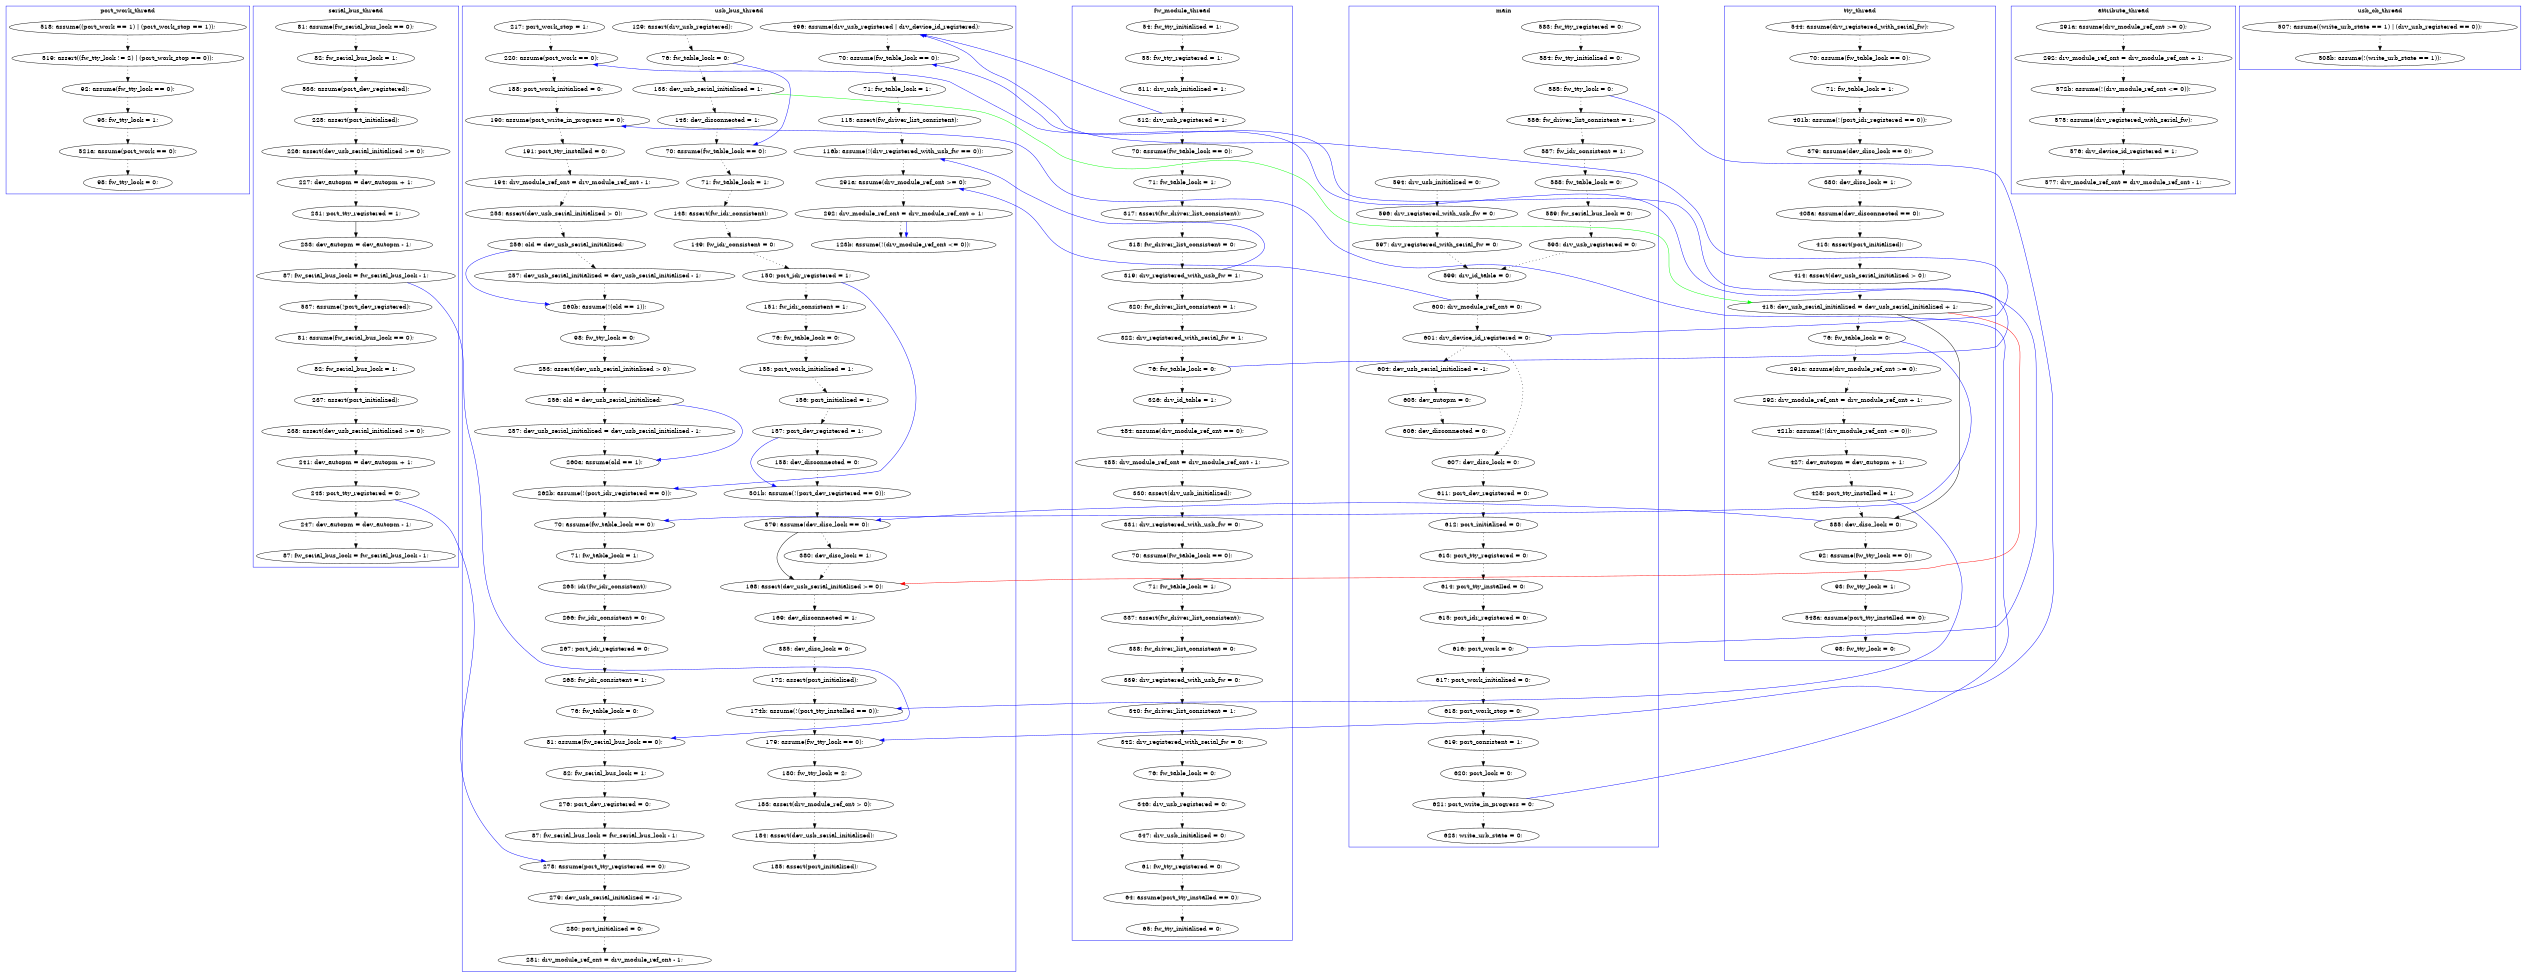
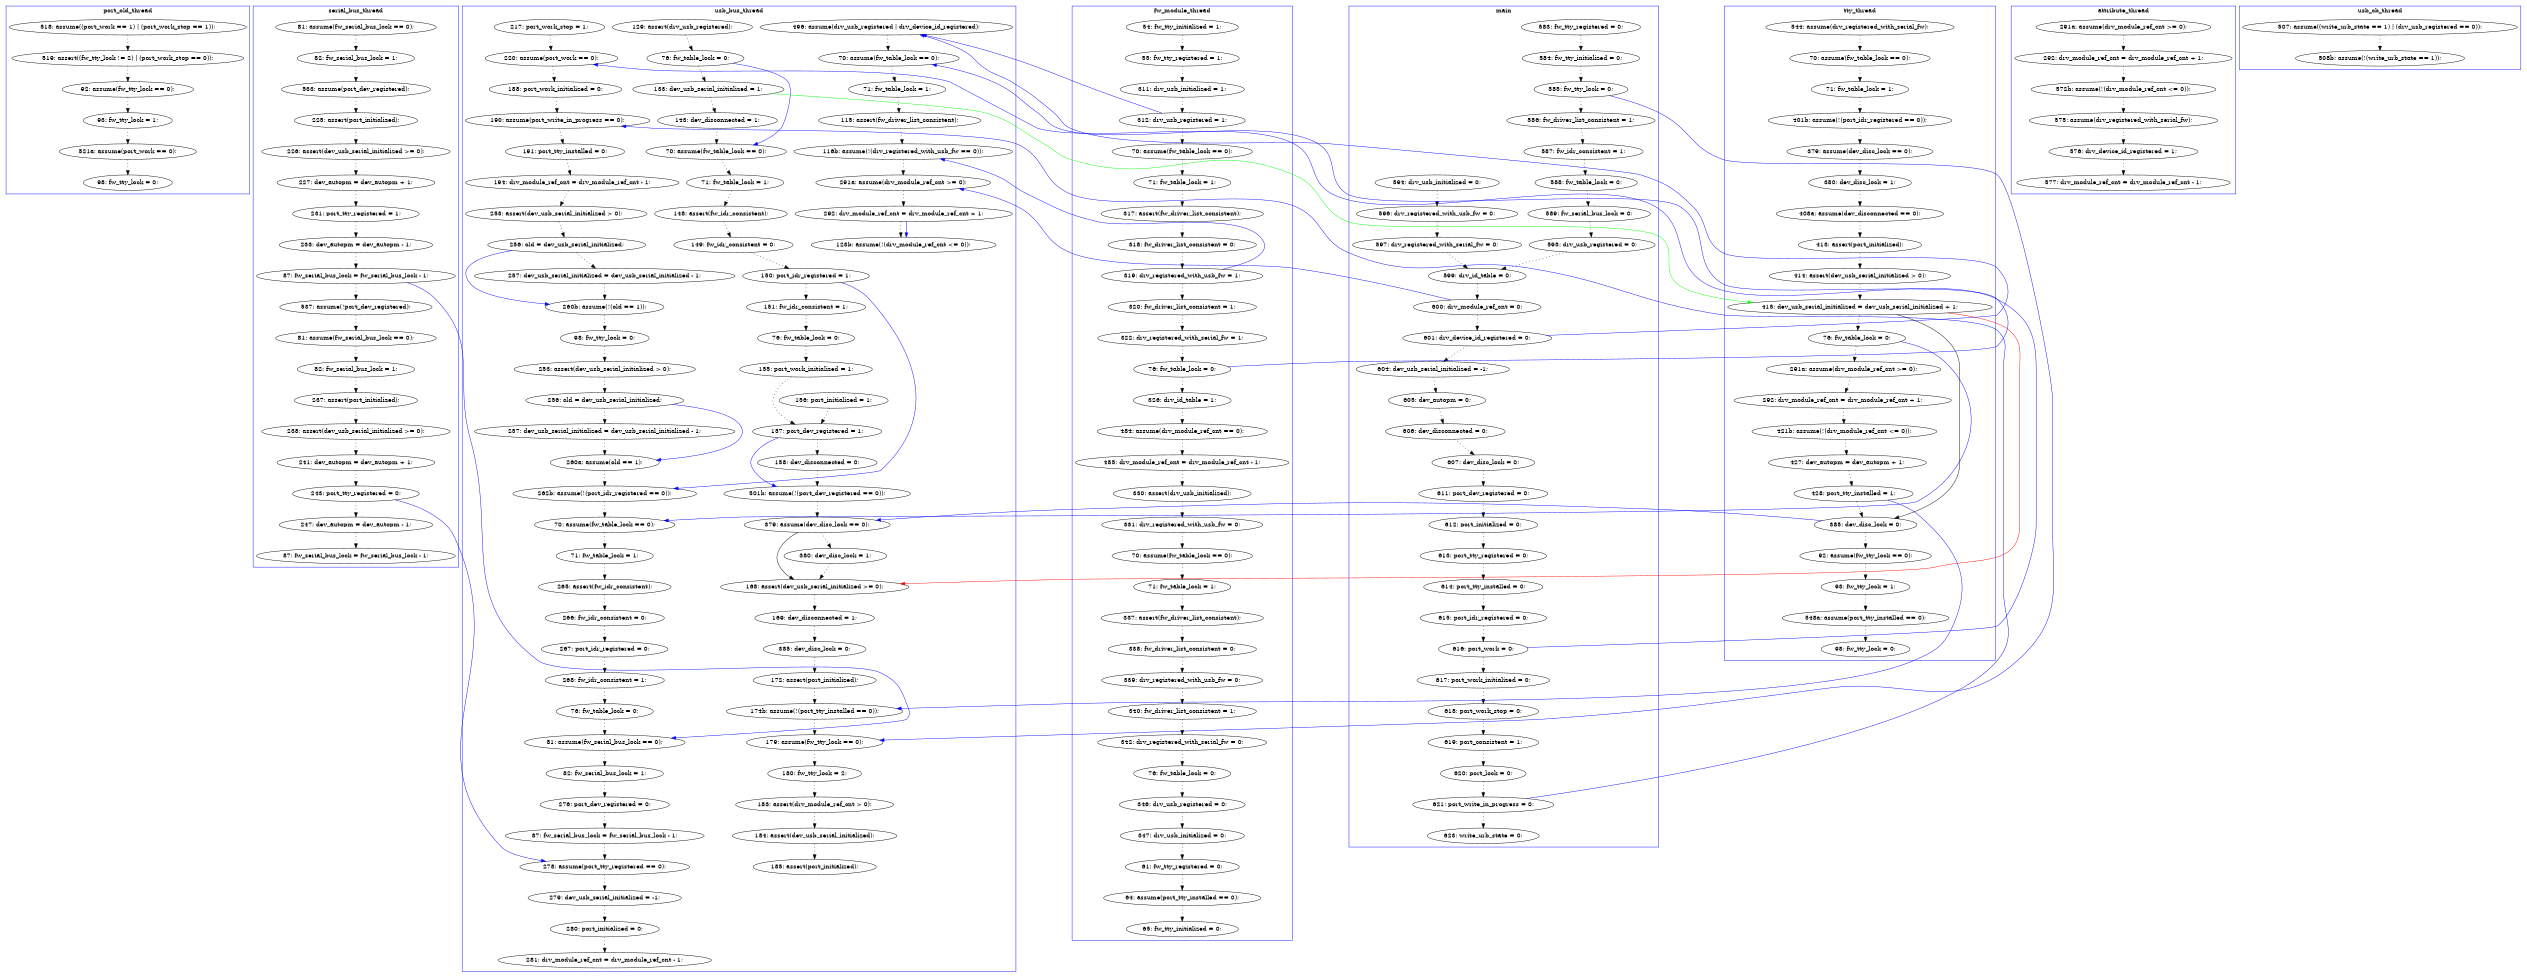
  digraph {
    fontname="DejaVu Serif"
    node [fontname="DejaVu Serif"]
    edge [color=black fontname="DejaVu Serif" style=dotted]
    n1 [label="519: assert((fw_tty_lock != 2) | (port_work_stop == 0));"]
    n2 [label="92: assume(fw_tty_lock == 0);"]
    n3 [label="518: assume((port_work == 1) | (port_work_stop == 1));"]
    n4 [label="521a: assume(port_work == 0);"]
    n5 [label="98: fw_tty_lock = 0;"]
    n6 [label="93: fw_tty_lock = 1;"]
    n7 [label="613: port_tty_registered = 0;"]
    n8 [label="614: port_tty_installed = 0;"]
    n9 [label="601: drv_device_id_registered = 0;"]
    n10 [label="604: dev_usb_serial_initialized = -1;"]
    n11 [label="619: port_consistent = 1;"]
    n12 [label="620: port_lock = 0;"]
    n13 [label="583: fw_tty_registered = 0;"]
    n14 [label="584: fw_tty_initialized = 0;"]
    n15 [label="589: fw_serial_bus_lock = 0;"]
    n16 [label="593: drv_usb_registered = 0;"]
    n17 [label="605: dev_autopm = 0;"]
    n18 [label="586: fw_driver_list_consistent = 1;"]
    n19 [label="587: fw_idr_consistent = 1;"]
    n20 [label="618: port_work_stop = 0;"]
    n21 [label="621: port_write_in_progress = 0;"]
    n22 [label="616: port_work = 0;"]
    n23 [label="597: drv_registered_with_serial_fw = 0;"]
    n24 [label="599: drv_id_table = 0;"]
    n25 [label="617: port_work_initialized = 0;"]
    n26 [label="588: fw_table_lock = 0;"]
    n27 [label="600: drv_module_ref_cnt = 0;"]
    n28 [label="606: dev_disconnected = 0;"]
    n29 [label="607: dev_disc_lock = 0;"]
    n30 [label="615: port_idr_registered = 0;"]
    n31 [label="596: drv_registered_with_usb_fw = 0;"]
    n32 [label="623: write_urb_state = 0;"]
    n33 [label="611: port_dev_registered = 0;"]
    n34 [label="612: port_initialized = 0;"]
    n35 [label="585: fw_tty_lock = 0;"]
    n36 [label="594: drv_usb_initialized = 0;"]
    n37 [label="87: fw_serial_bus_lock = fw_serial_bus_lock - 1;"]
    n38 [label="243: port_tty_registered = 0;"]
    n39 [label="537: assume(!port_dev_registered);"]
    n40 [label="81: assume(fw_serial_bus_lock == 0);"]
    n41 [label="82: fw_serial_bus_lock = 1;"]
    n42 [label="231: port_tty_registered = 1;"]
    n43 [label="233: dev_autopm = dev_autopm - 1;"]
    n44 [label="226: assert(dev_usb_serial_initialized >= 0);"]
    n45 [label="227: dev_autopm = dev_autopm + 1;"]
    n46 [label="238: assert(dev_usb_serial_initialized >= 0);"]
    n47 [label="241: dev_autopm = dev_autopm + 1;"]
    n48 [label="225: assert(port_initialized);"]
    n49 [label="247: dev_autopm = dev_autopm - 1;"]
    n50 [label="81: assume(fw_serial_bus_lock == 0);"]
    n51 [label="82: fw_serial_bus_lock = 1;"]
    n52 [label="237: assert(port_initialized);"]
    n53 [label="533: assume(port_dev_registered);"]
    n54 [label="87: fw_serial_bus_lock = fw_serial_bus_lock - 1;"]
    n55 [label="322: drv_registered_with_serial_fw = 1;"]
    n56 [label="76: fw_table_lock = 0;"]
    n57 [label="319: drv_registered_with_usb_fw = 1;"]
    n58 [label="346: drv_usb_registered = 0;"]
    n59 [label="347: drv_usb_initialized = 0;"]
    n60 [label="54: fw_tty_initialized = 1;"]
    n61 [label="55: fw_tty_registered = 1;"]
    n62 [label="326: drv_id_table = 1;"]
    n63 [label="484: assume(drv_module_ref_cnt == 0);"]
    n64 [label="320: fw_driver_list_consistent = 1;"]
    n65 [label="71: fw_table_lock = 1;"]
    n66 [label="337: assert(fw_driver_list_consistent);"]
    n67 [label="485: drv_module_ref_cnt = drv_module_ref_cnt - 1;"]
    n68 [label="330: assert(drv_usb_initialized);"]
    n69 [label="64: assume(port_tty_installed == 0);"]
    n70 [label="65: fw_tty_initialized = 0;"]
    n71 [label="317: assert(fw_driver_list_consistent);"]
    n72 [label="318: fw_driver_list_consistent = 0;"]
    n73 [label="61: fw_tty_registered = 0;"]
    n74 [label="70: assume(fw_table_lock == 0);"]
    n75 [label="71: fw_table_lock = 1;"]
    n76 [label="312: drv_usb_registered = 1;"]
    n77 [label="339: drv_registered_with_usb_fw = 0;"]
    n78 [label="340: fw_driver_list_consistent = 1;"]
    n79 [label="331: drv_registered_with_usb_fw = 0;"]
    n80 [label="70: assume(fw_table_lock == 0);"]
    n81 [label="311: drv_usb_initialized = 1;"]
    n82 [label="342: drv_registered_with_serial_fw = 0;"]
    n83 [label="338: fw_driver_list_consistent = 0;"]
    n84 [label="76: fw_table_lock = 0;"]
    n85 [label="76: fw_table_lock = 0;"]
    n86 [label="291a: assume(drv_module_ref_cnt >= 0);"]
    n87 [label="421b: assume(!(drv_module_ref_cnt <= 0));"]
    n88 [label="427: dev_autopm = dev_autopm + 1;"]
    n89 [label="415: dev_usb_serial_initialized = dev_usb_serial_initialized + 1;"]
    n90 [label="413: assert(port_initialized);"]
    n91 [label="414: assert(dev_usb_serial_initialized > 0);"]
    n92 [label="428: port_tty_installed = 1;"]
    n93 [label="385: dev_disc_lock = 0;"]
    n94 [label="70: assume(fw_table_lock == 0);"]
    n95 [label="71: fw_table_lock = 1;"]
    n96 [label="92: assume(fw_tty_lock == 0);"]
    n97 [label="93: fw_tty_lock = 1;"]
    n98 [label="401b: assume(!(port_idr_registered == 0));"]
    n99 [label="379: assume(dev_disc_lock == 0);"]
    n100 [label="408a: assume(dev_disconnected == 0);"]
    n101 [label="292: drv_module_ref_cnt = drv_module_ref_cnt + 1;"]
    n102 [label="380: dev_disc_lock = 1;"]
    n103 [label="548a: assume(port_tty_installed == 0);"]
    n104 [label="544: assume(drv_registered_with_serial_fw);"]
    n105 [label="98: fw_tty_lock = 0;"]
    n106 [label="149: fw_idr_consistent = 0;"]
    n107 [label="150: port_idr_registered = 1;"]
    n108 [label="385: dev_disc_lock = 0;"]
    n109 [label="172: assert(port_initialized);"]
    n110 [label="157: port_dev_registered = 1;"]
    n111 [label="501b: assume(!(port_dev_registered == 0));"]
    n112 [label="168: assert(dev_usb_serial_initialized >= 0);"]
    n113 [label="70: assume(fw_table_lock == 0);"]
    n114 [label="116b: assume(!(drv_registered_with_usb_fw == 0));"]
    n115 [label="81: assume(fw_serial_bus_lock == 0);"]
    n116 [label="76: fw_table_lock = 0;"]
    n117 [label="133: dev_usb_serial_initialized = 1;"]
    n118 [label="267: port_idr_registered = 0;"]
    n119 [label="268: fw_idr_consistent = 1;"]
    n120 [label="496: assume(drv_usb_registered | drv_device_id_registered);"]
    n121 [label="70: assume(fw_table_lock == 0);"]
    n122 [label="379: assume(dev_disc_lock == 0);"]
    n123 [label="174b: assume(!(port_tty_installed == 0));"]
    n124 [label="194: drv_module_ref_cnt = drv_module_ref_cnt - 1;"]
    n125 [label="253: assert(dev_usb_serial_initialized > 0);"]
    n126 [label="123b: assume(!(drv_module_ref_cnt <= 0));"]
    n127 [label="115: assert(fw_driver_list_consistent);"]
    n128 [label="256: old = dev_usb_serial_initialized;"]
    n129 [label="257: dev_usb_serial_initialized = dev_usb_serial_initialized - 1;"]
    n130 [label="71: fw_table_lock = 1;"]
-   n131 [label="265: idr(fw_idr_consistent);"]
+   n131 [label="265: assert(fw_idr_consistent);"]
    n132 [label="179: assume(fw_tty_lock == 0);"]
    n133 [label="151: fw_idr_consistent = 1;"]
    n134 [label="190: assume(port_write_in_progress == 0);"]
    n135 [label="278: assume(port_tty_registered == 0);"]
    n136 [label="70: assume(fw_table_lock == 0);"]
    n137 [label="188: port_work_initialized = 0;"]
    n138 [label="220: assume(port_work == 0);"]
    n139 [label="279: dev_usb_serial_initialized = -1;"]
    n140 [label="280: port_initialized = 0;"]
    n141 [label="260b: assume(!(old == 1));"]
    n142 [label="98: fw_tty_lock = 0;"]
    n143 [label="291a: assume(drv_module_ref_cnt >= 0);"]
    n144 [label="292: drv_module_ref_cnt = drv_module_ref_cnt + 1;"]
    n145 [label="129: assert(drv_usb_registered);"]
    n146 [label="281: drv_module_ref_cnt = drv_module_ref_cnt - 1;"]
    n147 [label="82: fw_serial_bus_lock = 1;"]
    n148 [label="276: port_dev_registered = 0;"]
    n149 [label="191: port_tty_installed = 0;"]
    n150 [label="184: assert(dev_usb_serial_initialized);"]
    n151 [label="185: assert(port_initialized);"]
    n152 [label="257: dev_usb_serial_initialized = dev_usb_serial_initialized - 1;"]
    n153 [label="260a: assume(old == 1);"]
    n154 [label="262b: assume(!(port_idr_registered == 0));"]
    n155 [label="169: dev_disconnected = 1;"]
    n156 [label="256: old = dev_usb_serial_initialized;"]
    n157 [label="183: assert(drv_module_ref_cnt > 0);"]
    n158 [label="148: assert(fw_idr_consistent);"]
    n159 [label="76: fw_table_lock = 0;"]
    n160 [label="217: port_work_stop = 1;"]
    n161 [label="266: fw_idr_consistent = 0;"]
    n162 [label="156: port_initialized = 1;"]
    n163 [label="158: dev_disconnected = 0;"]
    n164 [label="71: fw_table_lock = 1;"]
    n165 [label="71: fw_table_lock = 1;"]
    n166 [label="155: port_work_initialized = 1;"]
    n167 [label="253: assert(dev_usb_serial_initialized > 0);"]
    n168 [label="380: dev_disc_lock = 1;"]
    n169 [label="180: fw_tty_lock = 2;"]
    n170 [label="76: fw_table_lock = 0;"]
    n171 [label="87: fw_serial_bus_lock = fw_serial_bus_lock - 1;"]
    n172 [label="143: dev_disconnected = 1;"]
    n173 [label="575: assume(drv_registered_with_serial_fw);"]
    n174 [label="576: drv_device_id_registered = 1;"]
    n175 [label="577: drv_module_ref_cnt = drv_module_ref_cnt - 1;"]
    n176 [label="292: drv_module_ref_cnt = drv_module_ref_cnt + 1;"]
    n177 [label="572b: assume(!(drv_module_ref_cnt <= 0));"]
    n178 [label="291a: assume(drv_module_ref_cnt >= 0);"]
    n179 [label="507: assume((write_urb_state == 1) | (drv_usb_registered == 0));"]
    n180 [label="508b: assume(!(write_urb_state == 1));"]
    subgraph cluster_1 {
      color=blue
-     label=port_work_thread
+     label=port_old_thread
      n1
      n2
      n3
      n4
      n5
      n6
    }
    subgraph cluster_2 {
      color=blue
      label=main
      n7
      n8
      n9
      n10
      n11
      n12
      n13
      n14
      n15
      n16
      n17
      n18
      n19
      n20
      n21
      n22
      n23
      n24
      n25
      n26
      n27
      n28
      n29
      n30
      n31
      n32
      n33
      n34
      n35
      n36
    }
    subgraph cluster_3 {
      color=blue
      label=serial_bus_thread
      n37
      n38
      n39
      n40
      n41
      n42
      n43
      n44
      n45
      n46
      n47
      n48
      n49
      n50
      n51
      n52
      n53
      n54
    }
    subgraph cluster_4 {
      color=blue
      label=fw_module_thread
      n55
      n56
      n57
      n58
      n59
      n60
      n61
      n62
      n63
      n64
      n65
      n66
      n67
      n68
      n69
      n70
      n71
      n72
      n73
      n74
      n75
      n76
      n77
      n78
      n79
      n80
      n81
      n82
      n83
      n84
    }
    subgraph cluster_5 {
      color=blue
      label=tty_thread
      n85
      n86
      n87
      n88
      n89
      n90
      n91
      n92
      n93
      n94
      n95
      n96
      n97
      n98
      n99
      n100
      n101
      n102
      n103
      n104
      n105
    }
    subgraph cluster_6 {
      color=blue
      label=usb_bus_thread
      n106
      n107
      n108
      n109
      n110
      n111
      n112
      n113
      n114
      n115
      n116
      n117
      n118
      n119
      n120
      n121
      n122
      n123
      n124
      n125
      n126
      n127
      n128
      n129
      n130
      n131
      n132
      n133
      n134
      n135
      n136
      n137
      n138
      n139
      n140
      n141
      n142
      n143
      n144
      n145
      n146
      n147
      n148
      n149
      n150
      n151
      n152
      n153
      n154
      n155
      n156
      n157
      n158
      n159
      n160
      n161
      n162
      n163
      n164
      n165
      n166
      n167
      n168
      n169
      n170
      n171
      n172
    }
    subgraph cluster_7 {
      color=blue
      label=attribute_thread
      n173
      n174
      n175
      n176
      n177
      n178
    }
    subgraph cluster_8 {
      color=blue
      label=usb_cb_thread
      n179
      n180
    }
    n1 -> n2
    n2 -> n6
    n3 -> n1
    n4 -> n5
    n6 -> n4
    n7 -> n8
    n8 -> n30
    n9 -> n10
    n9 -> n120 [color=Blue constraint=false style=""]
    n10 -> n17
    n11 -> n12
    n12 -> n21
    n13 -> n14
+   n14 -> n35
    n15 -> n16
    n16 -> n24
    n17 -> n28
    n18 -> n19
    n19 -> n26
    n20 -> n11
    n21 -> n32
    n21 -> n134 [color=Blue constraint=false style=""]
    n22 -> n25
    n22 -> n138 [color=Blue constraint=false style=""]
    n23 -> n24
    n24 -> n27
    n25 -> n20
    n26 -> n15
    n27 -> n9
    n27 -> n143 [color=Blue constraint=false style=""]
-   n9 -> n29
+   n28 -> n29
    n29 -> n33
    n30 -> n22
    n31 -> n23
    n33 -> n34
    n34 -> n7
    n35 -> n18
    n35 -> n132 [color=Blue constraint=false style=""]
    n36 -> n31
    n37 -> n39
    n37 -> n115 [color=Blue constraint=false style=""]
    n38 -> n49
    n38 -> n135 [color=Blue constraint=false style=""]
    n39 -> n40
    n40 -> n41
    n41 -> n52
-   n42 -> n43 [style=solid]
+   n42 -> n43
    n43 -> n37
    n44 -> n45
    n45 -> n42
    n46 -> n47
    n47 -> n38
    n48 -> n44
    n49 -> n54
    n50 -> n51
    n51 -> n53
    n52 -> n46
    n53 -> n48
    n55 -> n56
    n56 -> n62
    n56 -> n121 [color=Blue constraint=false style=""]
    n57 -> n64
    n57 -> n114 [color=Blue constraint=false style=""]
    n58 -> n59
    n59 -> n73
    n60 -> n61
    n61 -> n81
    n62 -> n63
    n63 -> n67
    n64 -> n55
    n65 -> n66
    n66 -> n83
    n67 -> n68
    n68 -> n79
    n69 -> n70
    n71 -> n72
    n72 -> n57
    n73 -> n69
    n74 -> n75
    n75 -> n71
    n76 -> n74
    n76 -> n120 [color=Blue constraint=false style=""]
    n77 -> n78
    n78 -> n82
    n79 -> n80
    n80 -> n65
    n81 -> n76
    n82 -> n84
    n83 -> n77
    n84 -> n58
    n85 -> n86
    n85 -> n113 [color=Blue constraint=false style=""]
    n86 -> n101
    n87 -> n88
    n88 -> n92
    n89 -> n85
    n89 -> n93 [color=Black style=""]
    n89 -> n112 [color=Red constraint=false style=""]
    n90 -> n91
    n91 -> n89
    n92 -> n93
    n92 -> n123 [color=Blue constraint=false style=""]
    n93 -> n96
    n93 -> n122 [color=Blue constraint=false style=""]
    n94 -> n95
    n95 -> n98
    n96 -> n97
    n97 -> n103
    n98 -> n99
    n99 -> n102
    n100 -> n90
    n101 -> n87
    n102 -> n100
    n103 -> n105
    n104 -> n94
    n106 -> n107
    n107 -> n133
    n107 -> n154 [color=Blue constraint=false style=""]
    n108 -> n109
    n109 -> n123
    n110 -> n111 [color=Blue constraint=false style=""]
    n110 -> n163
    n111 -> n122
    n112 -> n155
    n113 -> n130
    n114 -> n143
    n115 -> n147
    n116 -> n117
    n116 -> n136 [color=Blue constraint=false style=""]
    n117 -> n89 [color=Green constraint=false style=""]
    n117 -> n172
    n118 -> n119
    n119 -> n159
    n120 -> n121
    n121 -> n164
    n122 -> n112 [color=Black style=""]
    n122 -> n168
    n123 -> n132
    n124 -> n125
    n125 -> n156
    n127 -> n114
    n128 -> n129
    n128 -> n153 [color=Blue constraint=false style=""]
    n129 -> n153
    n130 -> n131
    n131 -> n161
    n132 -> n169
    n133 -> n170
    n134 -> n149
    n135 -> n139
    n136 -> n165
    n137 -> n134
    n138 -> n137
    n139 -> n140
    n140 -> n146
    n141 -> n142
    n142 -> n167
    n143 -> n144
    n144 -> n126
    n144 -> n126 [color=Blue constraint=false style=""]
    n145 -> n116
    n147 -> n148
    n148 -> n171
    n149 -> n124
    n150 -> n151
    n152 -> n141
    n153 -> n154
    n154 -> n113
    n155 -> n108
    n156 -> n141 [color=Blue constraint=false style=""]
    n156 -> n152
    n157 -> n150
    n158 -> n106
    n159 -> n115
    n160 -> n138
    n161 -> n118
    n162 -> n110
    n163 -> n111
    n164 -> n127
    n165 -> n158
-   n166 -> n162
+   n166 -> n110
    n167 -> n128
    n168 -> n112
    n169 -> n157
    n170 -> n166
    n171 -> n135
    n172 -> n136
    n173 -> n174
    n174 -> n175
    n176 -> n177
    n177 -> n173
    n178 -> n176
    n179 -> n180
  }
